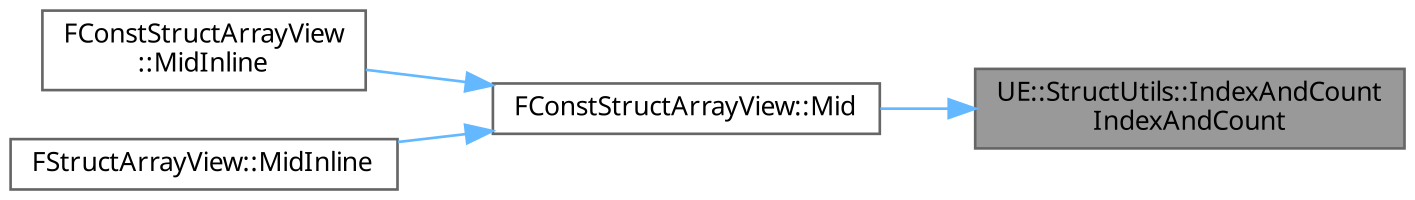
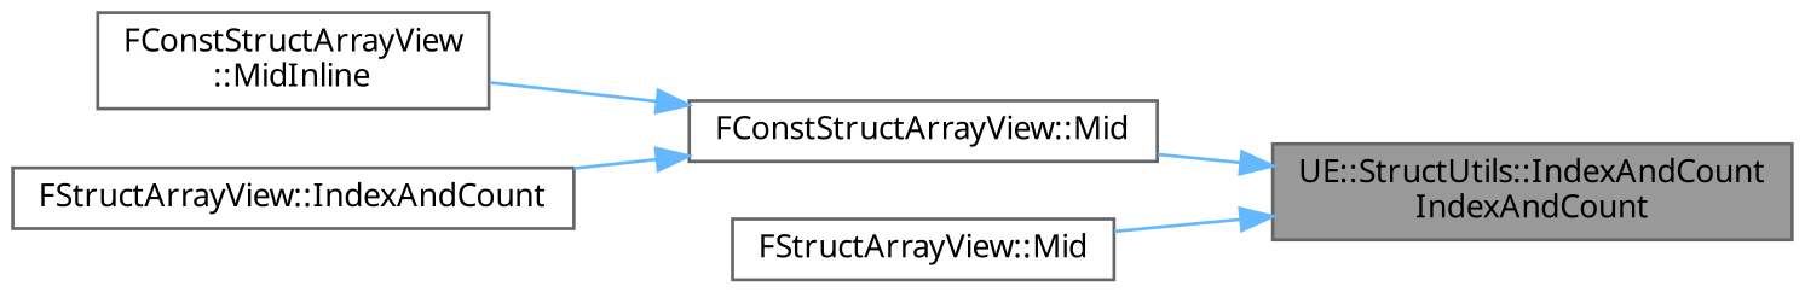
  digraph {
    fontname="Noto Sans"
    rankdir=RL
    node [color=grey40 fillcolor=white fontname="Noto Sans" fontsize=10 shape=box style=filled]
    edge [color=steelblue1 dir=back fontname="Noto Sans" fontsize=10 labelfontname=Helvetica labelfontsize=10 style=solid]
    n1 [color=gray40 fillcolor=grey60 fontcolor=black height=0.2 label="UE::StructUtils::IndexAndCount\lIndexAndCount" width=0.4]
    n2 [height=0.2 label="FConstStructArrayView::Mid" width=0.4]
+   n3 [height=0.2 label="FStructArrayView::Mid" width=0.4]
    n4 [height=0.2 label="FConstStructArrayView\l::MidInline" width=0.4]
-   n5 [height=0.2 label="FStructArrayView::MidInline" width=0.4]
+   n5 [height=0.2 label="FStructArrayView::IndexAndCount" width=0.4]
    n1 -> n2
+   n1 -> n3
    n2 -> n4
    n2 -> n5
  }
